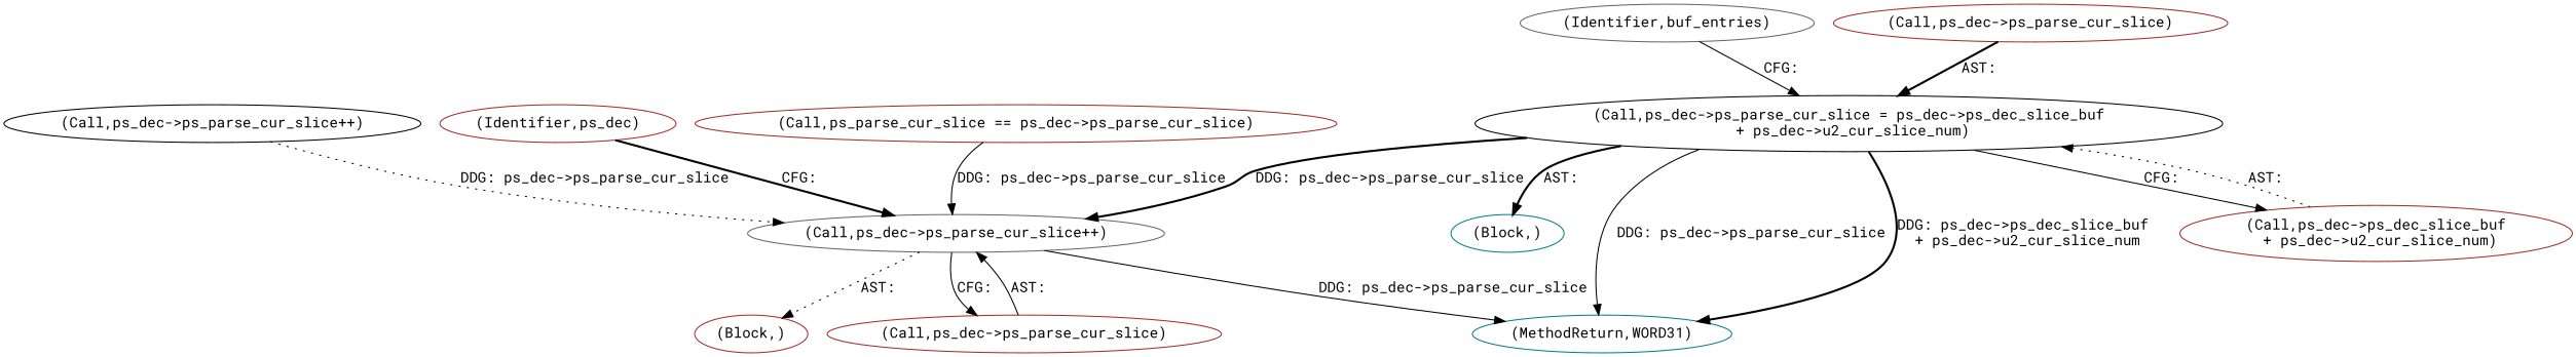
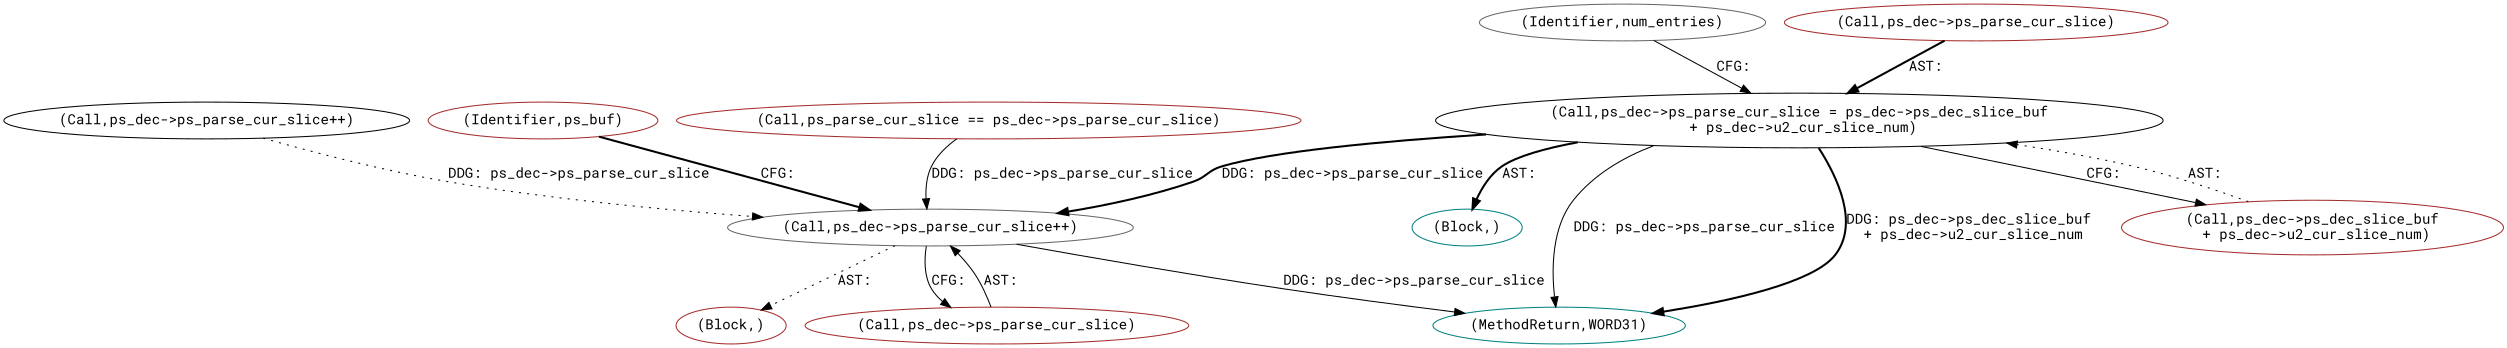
  digraph {
    fontname="Roboto Mono"
    node [color=brown fontname="Roboto Mono"]
    edge [fontname="Roboto Mono" style=solid]
    n1 [color=black label="(Call,ps_dec->ps_parse_cur_slice = ps_dec->ps_dec_slice_buf\n + ps_dec->u2_cur_slice_num)"]
    n2 [color=gray40 label="(Call,ps_dec->ps_parse_cur_slice++)"]
    n3 [color=teal label="(Block,)"]
    n4 [color=teal label="(MethodReturn,WORD31)"]
    n5 [label="(Call,ps_dec->ps_dec_slice_buf\n + ps_dec->u2_cur_slice_num)"]
    n6 [label="(Block,)"]
    n7 [label="(Call,ps_dec->ps_parse_cur_slice)"]
-   n8 [color=gray40 label="(Identifier,buf_entries)"]
+   n8 [color=gray40 label="(Identifier,num_entries)"]
    n9 [label="(Call,ps_dec->ps_parse_cur_slice)"]
    n10 [color=black label="(Call,ps_dec->ps_parse_cur_slice++)"]
-   n11 [label="(Identifier,ps_dec)"]
+   n11 [label="(Identifier,ps_buf)"]
    n12 [label="(Call,ps_parse_cur_slice == ps_dec->ps_parse_cur_slice)"]
    n1 -> n2 [label="DDG: ps_dec->ps_parse_cur_slice" style=bold]
    n1 -> n3 [label="AST: " style=bold]
    n1 -> n4 [label="DDG: ps_dec->ps_parse_cur_slice"]
    n1 -> n4 [label="DDG: ps_dec->ps_dec_slice_buf\n + ps_dec->u2_cur_slice_num" style=bold]
    n1 -> n5 [label="CFG: "]
    n2 -> n4 [label="DDG: ps_dec->ps_parse_cur_slice"]
    n2 -> n6 [label="AST: " style=dotted]
    n2 -> n7 [label="CFG: "]
    n5 -> n1 [label="AST: " style=dotted]
    n7 -> n2 [label="AST: "]
    n8 -> n1 [label="CFG: "]
    n9 -> n1 [label="AST: " style=bold]
    n10 -> n2 [label="DDG: ps_dec->ps_parse_cur_slice" style=dotted]
    n11 -> n2 [label="CFG: " style=bold]
    n12 -> n2 [label="DDG: ps_dec->ps_parse_cur_slice"]
  }
